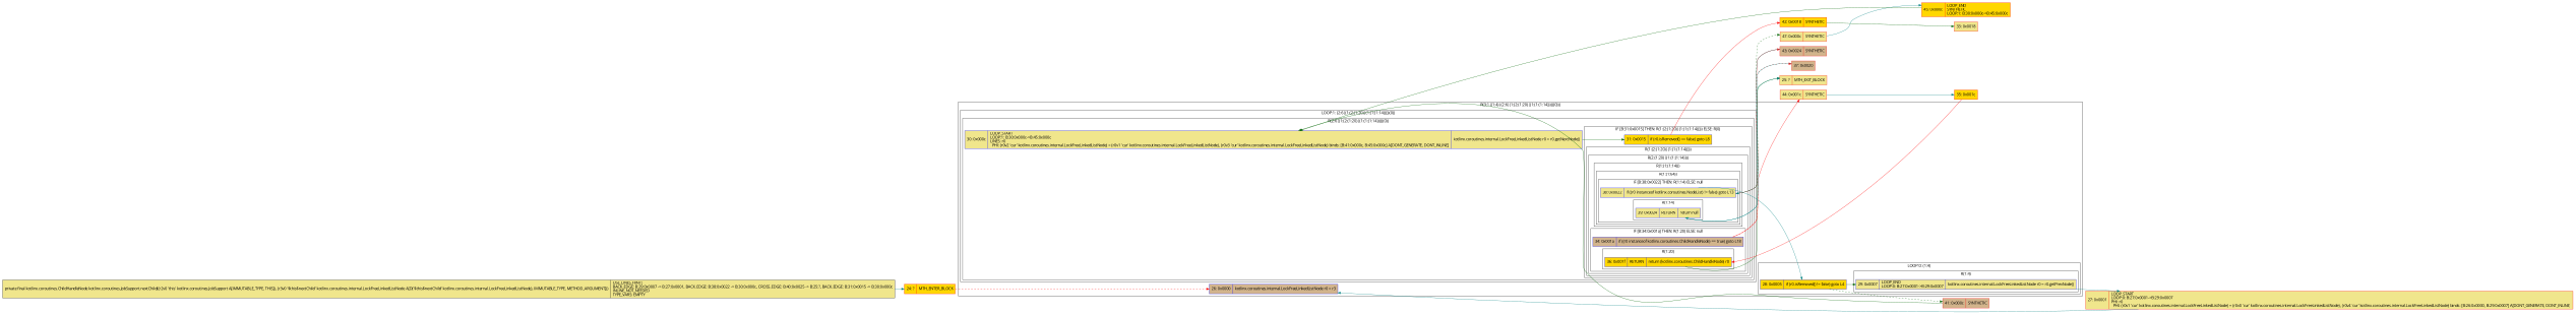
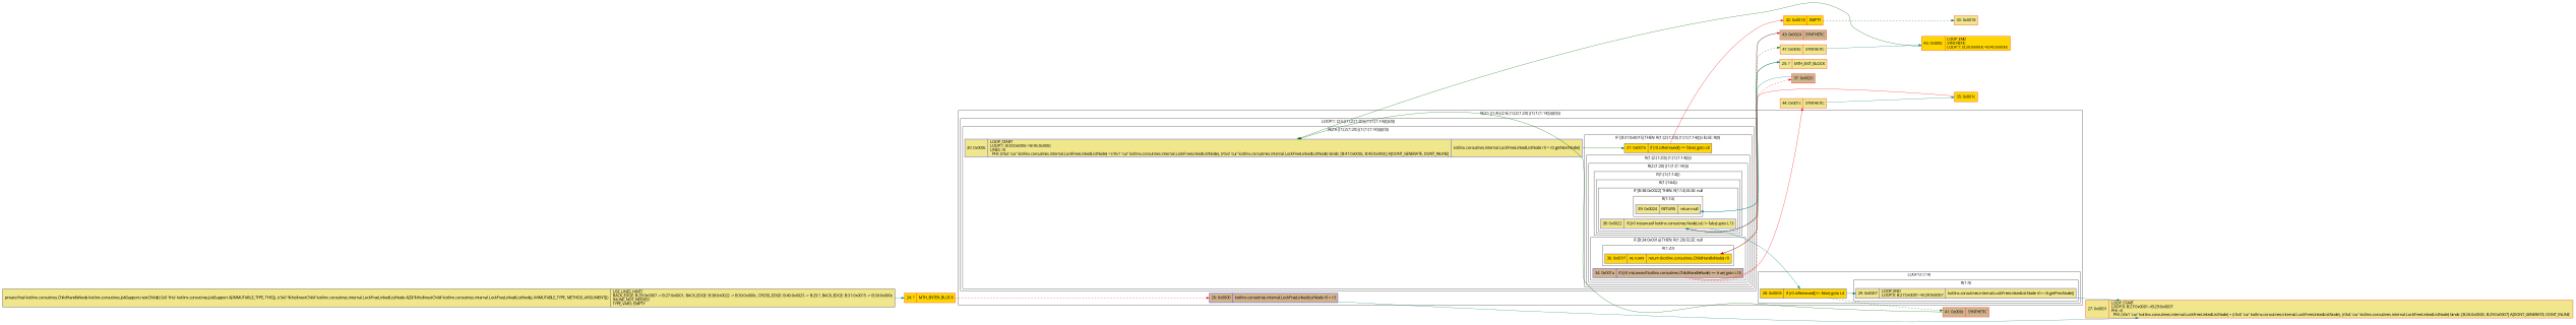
  digraph {
    fontname="Open Sans"
    rankdir=LR
    node [color=red fillcolor=khaki fontname="Open Sans" shape=record style=filled]
    edge [color=teal fontname="Open Sans"]
    n1 [color=blue label="{29\:\ 0x0007|LOOP_END\lLOOP:0: B:27:0x0001\-\>B:29:0x0007\l|kotlinx.coroutines.internal.LockFreeLinkedListNode r0 = r0.getPrevNode()\l}"]
    n2 [color=blue fillcolor=gold label="{28\:\ 0x0005|if (r0.isRemoved() != false) goto L4\l}"]
    n3 [color=blue fillcolor=gold label="{36\:\ 0x001f|RETURN\l|return (kotlinx.coroutines.ChildHandleNode) r0\l}"]
    n4 [color=blue fillcolor=tan label="{34\:\ 0x001a|if ((r0 instanceof kotlinx.coroutines.ChildHandleNode) == true) goto L18\l}"]
    n5 [color=blue label="{39\:\ 0x0024|RETURN\l|return null\l}"]
    n6 [color=blue label="{38\:\ 0x0022|if ((r0 instanceof kotlinx.coroutines.NodeList) != false) goto L13\l}"]
    n7 [color=blue fillcolor=gold label="{31\:\ 0x0015|if (r0.isRemoved() == false) goto L8\l}"]
    n8 [color=blue label="{30\:\ 0x000c|LOOP_START\lLOOP:1: B:30:0x000c\-\>B:45:0x000c\lLINES: r0 \l  PHI: (r0v2 'cur' kotlinx.coroutines.internal.LockFreeLinkedListNode) = (r0v1 'cur' kotlinx.coroutines.internal.LockFreeLinkedListNode), (r0v3 'cur' kotlinx.coroutines.internal.LockFreeLinkedListNode) binds: [B:41:0x000c, B:45:0x000c] A[DONT_GENERATE, DONT_INLINE]\l|kotlinx.coroutines.internal.LockFreeLinkedListNode r0 = r0.getNextNode()\l}"]
    n9 [color=blue fillcolor=tan label="{26\:\ 0x0000|kotlinx.coroutines.internal.LockFreeLinkedListNode r0 = r3\l}"]
    n10 [label="{27\:\ 0x0001|LOOP_START\lLOOP:0: B:27:0x0001\-\>B:29:0x0007\lPHI: r0 \l  PHI: (r0v1 'cur' kotlinx.coroutines.internal.LockFreeLinkedListNode) = (r0v0 'cur' kotlinx.coroutines.internal.LockFreeLinkedListNode), (r0v4 'cur' kotlinx.coroutines.internal.LockFreeLinkedListNode) binds: [B:26:0x0000, B:29:0x0007] A[DONT_GENERATE, DONT_INLINE]\l}"]
    n11 [fillcolor=tan label="{41\:\ 0x000c|SYNTHETIC\l}"]
    n12 [label="{25\:\ ?|MTH_EXIT_BLOCK\l}"]
    n13 [fillcolor=tan label="{37\:\ 0x0020}"]
    n14 [label="{44\:\ 0x001c|SYNTHETIC\l}"]
    n15 [fillcolor=tan label="{43\:\ 0x0024|SYNTHETIC\l}"]
    n16 [label="{47\:\ 0x000c|SYNTHETIC\l}"]
-   n17 [fillcolor=gold label="{42\:\ 0x0018|SYNTHETIC\l}"]
+   n17 [fillcolor=gold label="{42\:\ 0x0018|EMPTY\l}"]
    n18 [label="{33\:\ 0x0018}"]
    n19 [fillcolor=gold label="{35\:\ 0x001c}"]
    n20 [fillcolor=gold label="{45\:\ 0x000c|LOOP_END\lSYNTHETIC\lLOOP:1: B:30:0x000c\-\>B:45:0x000c\l}"]
    n21 [fillcolor=gold label="{24\:\ ?|MTH_ENTER_BLOCK\l}"]
    n22 [label="{private final kotlinx.coroutines.ChildHandleNode kotlinx.coroutines.JobSupport.nextChild((r2v0 'this' kotlinx.coroutines.JobSupport A[IMMUTABLE_TYPE, THIS]), (r3v0 '$this$nextChild' kotlinx.coroutines.internal.LockFreeLinkedListNode A[D('$this$nextChild' kotlinx.coroutines.internal.LockFreeLinkedListNode), IMMUTABLE_TYPE, METHOD_ARGUMENT]))  | USE_LINES_HINTS\lBACK_EDGE: B:29:0x0007 \-\> B:27:0x0001, BACK_EDGE: B:38:0x0022 \-\> B:30:0x000c, CROSS_EDGE: B:40:0x0025 \-\> B:25:?, BACK_EDGE: B:31:0x0015 \-\> B:30:0x000c\lINLINE_NOT_NEEDED\lTYPE_VARS: EMPTY\l}" color=""]
    subgraph cluster_1 {
      label="R(3:1|(1:4)|(2:6|(1:(2:(1:20)|(1:(1:(1:14)))))(0)))"
      n9
      subgraph cluster_2 {
        label="LOOP:0: (1:4)"
        n2
        subgraph cluster_3 {
          label="R(1:4)"
          n1
        }
      }
      subgraph cluster_4 {
        label="LOOP:1: (2:6|(1:(2:(1:20)|(1:(1:(1:14)))))(0))"
        subgraph cluster_5 {
          label="R(2:6|(1:(2:(1:20)|(1:(1:(1:14)))))(0))"
          n8
          subgraph cluster_6 {
            label="IF [B:31:0x0015] THEN: R(1:(2:(1:20)|(1:(1:(1:14))))) ELSE: R(0)"
            n7
            subgraph cluster_7 {
              label="R(1:(2:(1:20)|(1:(1:(1:14)))))"
              subgraph cluster_8 {
                label="R(2:(1:20)|(1:(1:(1:14))))"
                subgraph cluster_9 {
                  label="IF [B:34:0x001a] THEN: R(1:20) ELSE: null"
                  n4
                  subgraph cluster_10 {
                    label="R(1:20)"
                    n3
                  }
                }
                subgraph cluster_11 {
                  label="R(1:(1:(1:14)))"
                  subgraph cluster_12 {
                    label="R(1:(1:64))"
                    subgraph cluster_13 {
                      label="IF [B:38:0x0022] THEN: R(1:14) ELSE: null"
                      n6
                      subgraph cluster_14 {
                        label="R(1:14)"
                        n5
                      }
                    }
                  }
                }
              }
            }
            subgraph cluster_15 {
              label="R(0)"
            }
          }
        }
      }
    }
    n1 -> n10
    n2 -> n1 [color=darkgreen]
    n2 -> n11 [color=darkgreen style=dashed]
-   n3 -> n12 [color=darkgreen]
+   n12 -> n3 [color=darkgreen]
    n4 -> n13 [color=red style=dashed]
    n4 -> n14 [color=red]
    n5 -> n12
    n6 -> n2
    n6 -> n15 [color=red]
    n6 -> n16 [color=darkgreen style=dashed]
    n7 -> n17 [color=red]
    n8 -> n7 [color=darkgreen]
-   n10 -> n9
+   n9 -> n10
    n11 -> n8 [color=darkgreen]
    n13 -> n6
    n14 -> n19
    n15 -> n5
    n16 -> n20
-   n17 -> n18 [color=darkgreen]
+   n17 -> n18 [color=darkgreen style=dashed]
    n19 -> n3 [color=red]
    n20 -> n8 [color=darkgreen]
    n21 -> n9 [color=red style=dashed]
    n22 -> n21
  }
